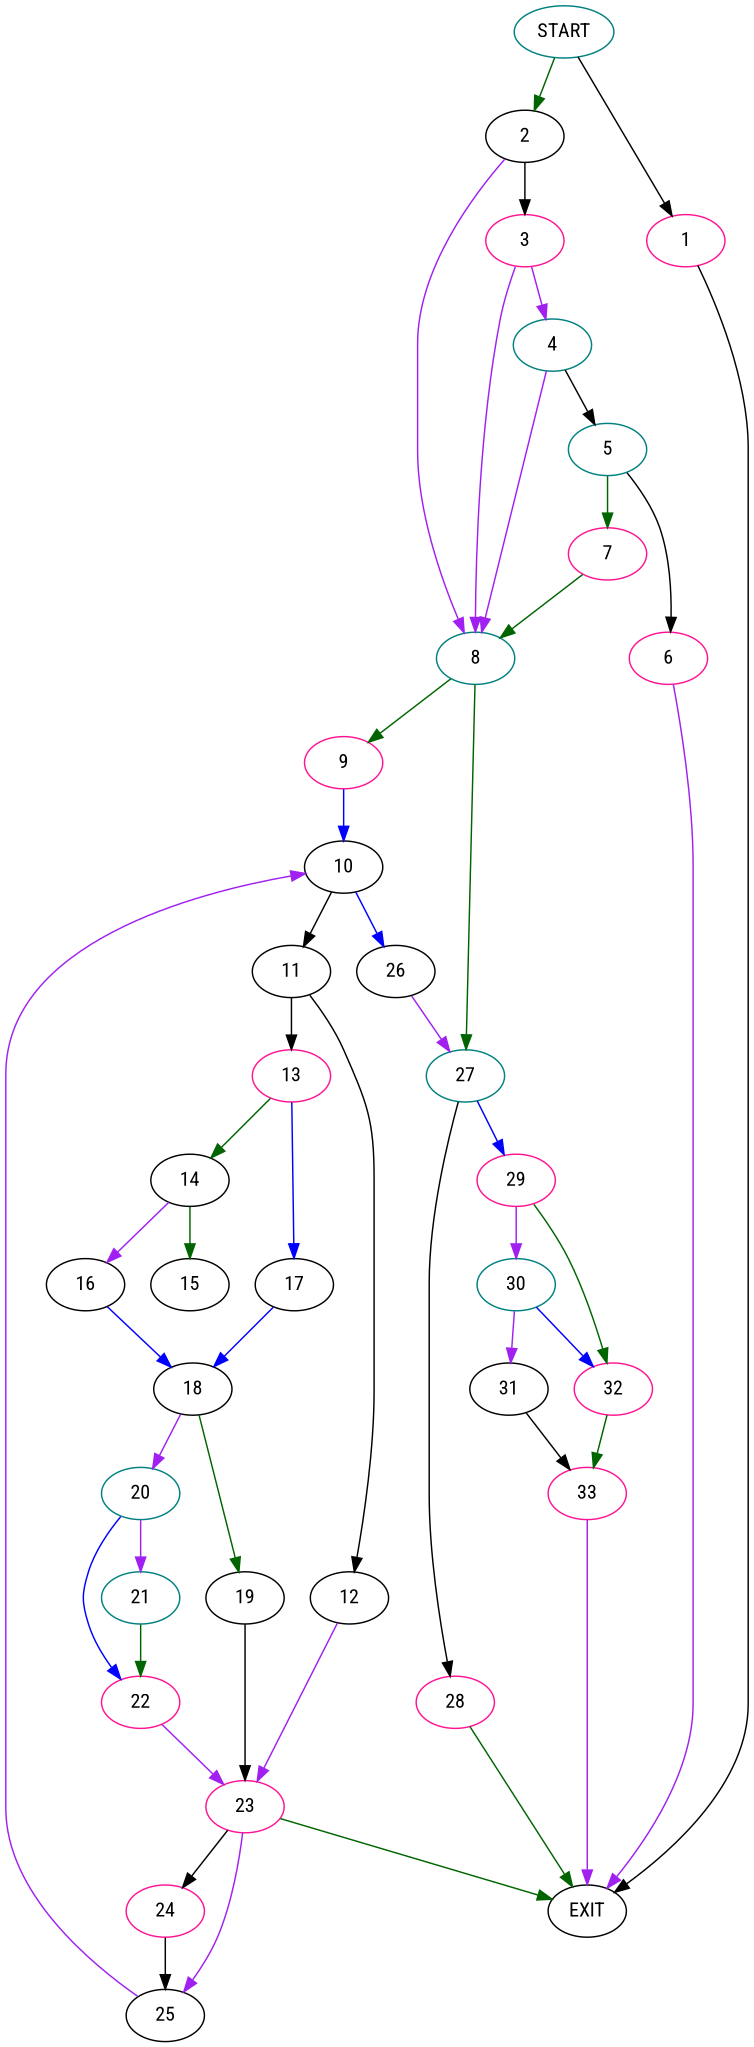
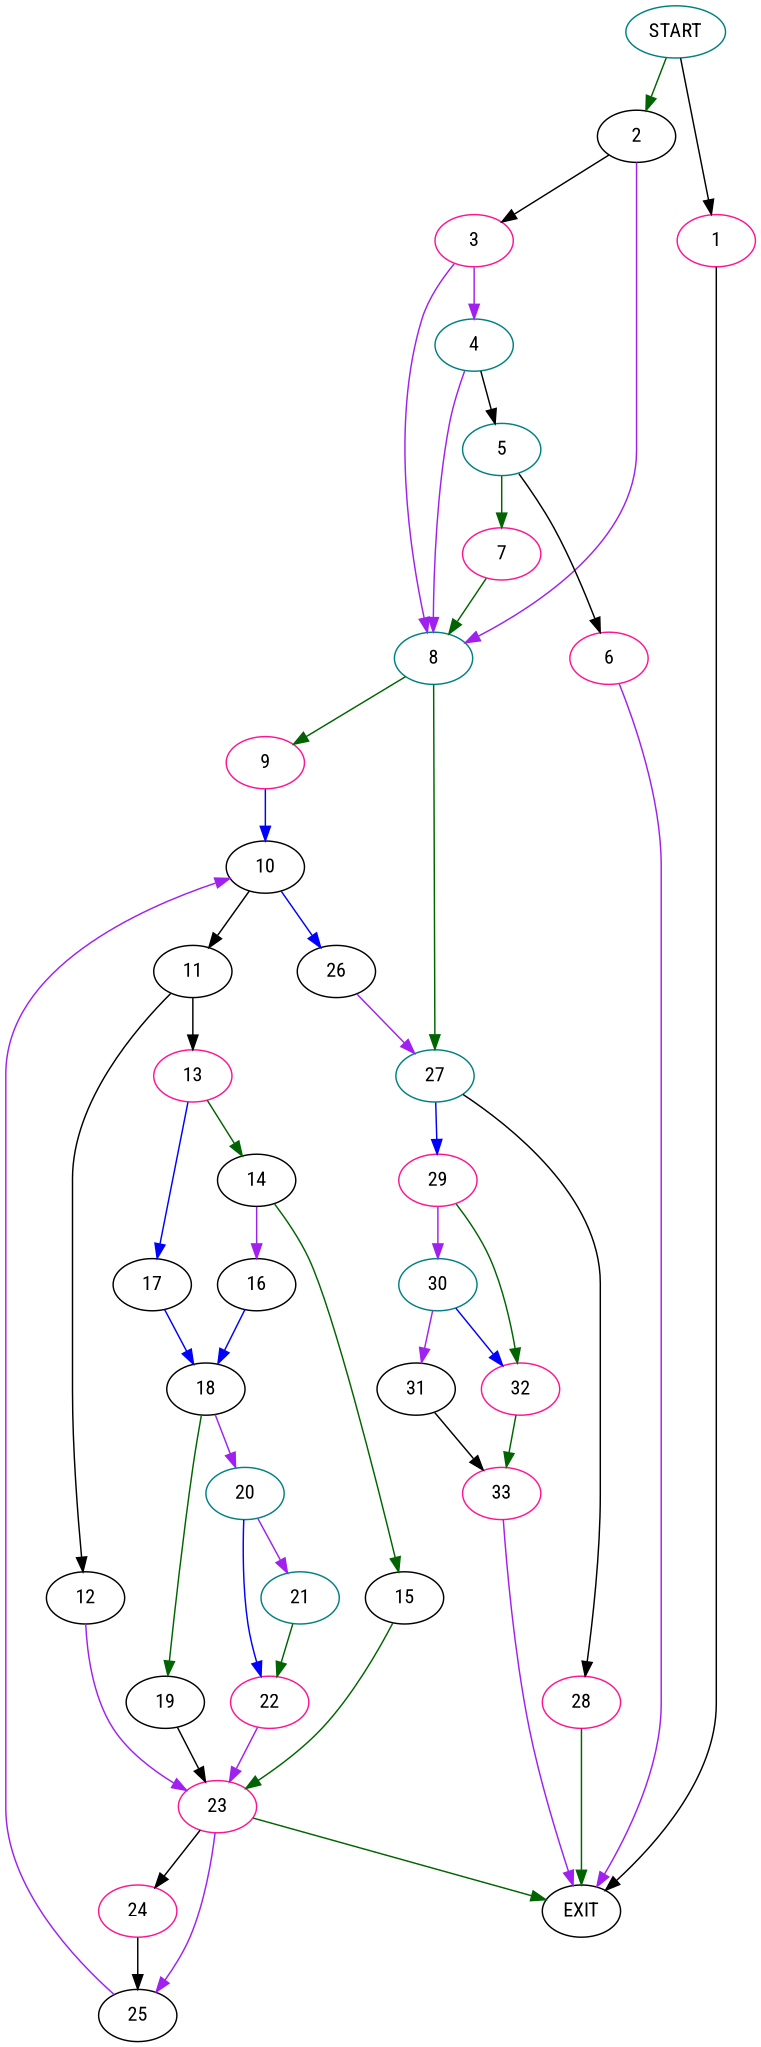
  digraph {
    fontname="Roboto Condensed"
    node [color=black fontname="Roboto Condensed"]
    edge [color=purple fontname="Roboto Condensed"]
    n1 [color=teal label=START]
    1 [color=deeppink]
    2
    n4 [label=EXIT]
    3 [color=deeppink]
    8 [color=teal]
    4 [color=teal]
    9 [color=deeppink]
    27 [color=teal]
    5 [color=teal]
    6 [color=deeppink]
    7 [color=deeppink]
    10
    28 [color=deeppink]
    29 [color=deeppink]
    11
    26
    12
    13 [color=deeppink]
    23 [color=deeppink]
    14
    17
    24 [color=deeppink]
    25
    15
    16
    18
    19
    20 [color=teal]
    21 [color=teal]
    22 [color=deeppink]
    30 [color=teal]
    32 [color=deeppink]
    31
    33 [color=deeppink]
    n1 -> 1 [color=black]
    n1 -> 2 [color=darkgreen]
    1 -> n4 [color=black]
    2 -> 3 [color=black]
    2 -> 8
    3 -> 8
    3 -> 4
    8 -> 9 [color=darkgreen]
    8 -> 27 [color=darkgreen]
    4 -> 8
    4 -> 5 [color=black]
    9 -> 10 [color=blue]
    27 -> 28 [color=black]
    27 -> 29 [color=blue]
    5 -> 6 [color=black]
    5 -> 7 [color=darkgreen]
    6 -> n4
    7 -> 8 [color=darkgreen]
    10 -> 11 [color=black]
    10 -> 26 [color=blue]
    28 -> n4 [color=darkgreen]
    29 -> 30
    29 -> 32 [color=darkgreen]
    11 -> 12 [color=black]
    11 -> 13 [color=black]
    26 -> 27
    12 -> 23
    13 -> 14 [color=darkgreen]
    13 -> 17 [color=blue]
    23 -> n4 [color=darkgreen]
    23 -> 24 [color=black]
    23 -> 25 [tailport=s2]
    14 -> 15 [color=darkgreen]
    14 -> 16
    17 -> 18 [color=blue]
    24 -> 25 [color=black]
    25 -> 10
+   15 -> 23 [color=darkgreen]
    16 -> 18 [color=blue]
    18 -> 19 [color=darkgreen]
    18 -> 20
    19 -> 23 [color=black]
    20 -> 21
    20 -> 22 [color=blue]
    21 -> 22 [color=darkgreen]
    22 -> 23
    30 -> 32 [color=blue]
    30 -> 31
    32 -> 33 [color=darkgreen]
    31 -> 33 [color=black]
    33 -> n4
  }
